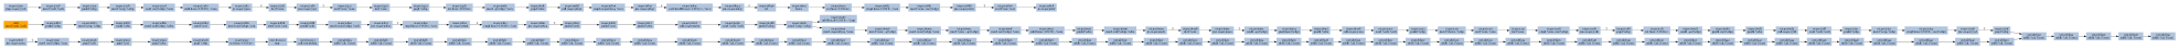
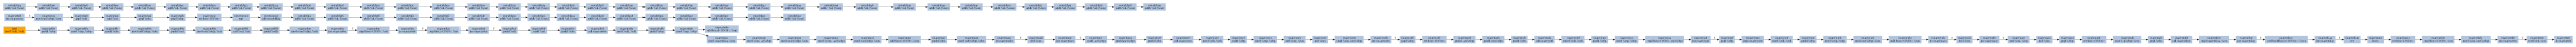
  digraph {
    fontname="Playfair Display"
    rankdir=LR
    node [color=lightsteelblue fillcolor=lightsteelblue fontname="Playfair Display" shape=rectangle style=filled]
    edge [color="#000000" fontname="Playfair Display"]
    n1 [color=lightgrey fillcolor=orange label="start\nmovl %edi, %edi"]
    n2 [label="0x4ee3e882\npushl %ebp"]
    n3 [label="0x4ee3e883\nmovl %esp, %ebp"]
    n4 [label="0x4ee3e885\npushl %ebx"]
    n5 [label="0x4ee3e886\nmovl 0x8(%ebp), %ebx"]
-   n6 [label="0x4ee3e889\nmovl %esi"]
+   n6 [label="0x4ee3e889\npushl %esi"]
    n7 [label="0x4ee3e88a\nmovl 0xc(%ebp), %esi"]
    n8 [label="0x4ee3e88d\ntestl %esi, %esi"]
    n9 [label="0x4ee3e88f\npushl %edi"]
    n10 [label="0x4ee3e890\nmovl 0x10(%ebp), %edi"]
    n11 [label="0x4ee3e893\njne 0x4ee3e89e"]
    n12 [label="0x4ee3e89e\ncmpl $0x1<UINT8>, %esi"]
    n13 [label="0x4ee3e8a1\nje 0x4ee3e8a8"]
    n14 [label="0x4ee3e8a3\ncmpl $0x2<UINT8>, %esi"]
    n15 [label="0x4ee3e8a6\njne 0x4ee3e8ca"]
    n16 [label="0x4ee3e8ca\npushl %edi"]
    n17 [label="0x4ee3e8cb\npushl %esi"]
    n18 [label="0x4ee3e8cc\npushl %ebx"]
    n19 [label="0x4ee3e8cd\ncall 0x4ee36989"]
    n20 [label="0x4ee36989\nmovl %edi, %edi"]
    n21 [label="0x4ee3698b\npushl %ebp"]
    n22 [label="0x4ee3698c\nmovl %esp, %ebp"]
    n23 [label="0x4ee3698e\nsubl $0x28<UINT8>, %esp"]
    n24 [label="0x4ee36991\nmovl 0x4ee6f304, %eax"]
    n25 [label="0x4ee36996\nmovl %eax, -4(%ebp)"]
    n26 [label="0x4ee36999\nmovl 0x10(%ebp), %eax"]
    n27 [label="0x4ee3699c\nmovl %eax, -40(%ebp)"]
    n28 [label="0x4ee3699f\nmovl 0xc(%ebp), %eax"]
    n29 [label="0x4ee369a2\nsubl $0x0<UINT8>, %eax"]
    n30 [label="0x4ee369a5\npushl %ebx"]
    n31 [label="0x4ee369a6\nmovl 0x8(%ebp), %ebx"]
    n32 [label="0x4ee369a9\nje 0x4ee369dc"]
    n33 [label="0x4ee369ab\ndecl %eax"]
    n34 [label="0x4ee369ac\njne 0x4ee369e1"]
    n35 [label="0x4ee369e1\npushl -40(%ebp)"]
    n36 [label="0x4ee369e4\npushl 4xc(%ebp)"]
    n37 [label="0x4ee369e7\npushl %ebx"]
    n38 [label="0x4ee369e8\ncall 0x4ee3c1e0"]
    n39 [label="0x4ee3c1e0\nmovl %edi, %edi"]
    n40 [label="0x4ee3c1e2\npushl %ebp"]
-   n41 [label="0x4ee3c1e3\nmovl %leave, %ebp"]
+   n41 [label="0x4ee3c1e3\nmovl %esp, %ebp"]
    n42 [label="0x4ee3c1e5\nxorl %eax, %eax"]
    n43 [label="0x4ee3c1e7\nincl %eax"]
    n44 [label="0x4ee3c1e8\ncmpl %eax, 0xc(%ebp)"]
    n45 [label="0x4ee3c1eb\njne 0x4ee3c1f6"]
    n46 [label="0x4ee3c1f6\npopl %ebp"]
    n47 [label="0x4ee3c1f7\nret $0xc<UINT16>"]
    n48 [label="0x4ee369ed\npushl -40(%ebp)"]
    n49 [label="0x4ee369f0\npushl 0xc(%ebp)"]
    n50 [label="0x4ee369f3\npushl %ebx"]
    n51 [label="0x4ee369f4\ncall 0x4ee3758f"]
    n52 [label="0x4ee3758f\nmovl %edi, %edi"]
    n53 [label="0x4ee37591\npushl %ebp"]
    n54 [label="0x4ee37592\nmovl %esp, %ebp"]
    n55 [label="0x4ee37594\ncmpl $0x1<UINT8>, 0xc(%ebp)"]
    n56 [label="0x4ee37598\njne 0x4ee3759f"]
    n57 [label="0x4ee3759f\npopl %ebp"]
    n58 [label="0x4ee375a0\njmp 0x4ee373c8"]
    n59 [label="0x4ee373c8\nmovl %edi, %edi"]
    n60 [label="0x4ee373ca\npushl %ebp"]
    n61 [label="0x4ee373cb\nmovl %esp, %ebp"]
    n62 [label="0x4ee373cd\nmovl 0xc(%ebp), %eax"]
    n63 [label="0x4ee373d0\nsubl $0x0<UINT8>, %eax"]
    n64 [label="0x4ee373d3\nje 0x4ee37420"]
    n65 [label="0x4ee373d5\ndecl %eax"]
    n66 [label="0x4ee373d6\njne 0x4ee37427"]
    n67 [label="0x4ee37427\nxorl %eax, %eax"]
    n68 [label="0x4ee37429\nincl %eax"]
    n69 [label="0x4ee3742a\npopl %ebp"]
    n70 [label="0x4ee3742b\nret $0xc<UINT16>"]
    n71 [label="0x4ee369f9\nmovl -4(%ebp), %ecx"]
    n72 [label="0x4ee369fc\npopl %ebx"]
    n73 [label="0x4ee369fd\ncall 0x4ee36b36"]
    n74 [label="0x4ee36b36\ncmpl 0x4ee6f304, %ecx"]
    n75 [label="0x4ee36b3c\njne 0x4ee36b47"]
    n76 [label="0x4ee36b3e\ntestl $0xffff0000<UINT32>, %ecx"]
    n77 [label="0x4ee36b44\njne 0x4ee36b47"]
    n78 [label="0x4ee36b46\nret"]
    n79 [label="0x4ee36a02\nleave "]
    n80 [label="0x4ee36a03\nret $0xc<UINT16>"]
    n81 [label="0x4ee3e8d2\ncmpl $0x1<UINT8>, %esi"]
    n82 [label="0x4ee3e8d5\nmovl %eax, 0xc(%ebp)"]
    n83 [label="0x4ee3e8d8\njne 0x4ee3e8e6"]
    n84 [label="0x4ee3e8e6\ntestl %esi, %esi"]
    n85 [label="0x4ee3e8e8\nje 0x4ee3e8ef"]
    n86 [label="0x4ee3e8ed\njne 0x4ee3e915"]
    n87 [label="0x4ee3e915\nmovl 0xc(%ebp), %eax"]
    n88 [label="0x4ee3e918\npopl %edi"]
    n89 [label="0x4ee3e919\npopl %esi"]
    n90 [label="0x4ee3e91a\npopl %ebx"]
    n91 [label="0x4ee3e91b\npopl %ebp"]
    n92 [label="0x4ee3e91c\nret $0xc<UINT16>"]
    n93 [label="0x7c8000c0\nnop "]
    n94 [label="0x7c8000c1\ncall 0x63d7f9f4"]
    n95 [label="0x63d7f9f4\naddb %al, (%eax)"]
    n96 [label="0x63d7f9f6\naddb %al, (%eax)"]
    n97 [label="0x63d7f9f8\naddb %al, (%eax)"]
    n98 [label="0x63d7f9fa\naddb %al, (%eax)"]
    n99 [label="0x63d7f9fc\naddb %al, (%eax)"]
    n100 [label="0x63d7f9fe\naddb %al, (%eax)"]
    n101 [label="0x63d7fa00\naddb %al, (%eax)"]
    n102 [label="0x63d7fa02\naddb %al, (%eax)"]
    n103 [label="0x63d7fa04\naddb %al, (%eax)"]
    n104 [label="0x63d7fa06\naddb %al, (%eax)"]
    n105 [label="0x63d7fa08\naddb %al, (%eax)"]
    n106 [label="0x63d7fa0a\naddb %al, (%eax)"]
    n107 [label="0x63d7fa0c\naddb %al, (%eax)"]
    n108 [label="0x63d7fa0e\naddb %al, (%eax)"]
    n109 [label="0x63d7fa10\naddb %al, (%eax)"]
    n110 [label="0x63d7fa12\naddb %al, (%eax)"]
    n111 [label="0x63d7fa14\naddb %al, (%eax)"]
    n112 [label="0x63d7fa16\naddb %al, (%eax)"]
    n113 [label="0x63d7fa18\naddb %al, (%eax)"]
    n114 [label="0x63d7fa1a\naddb %al, (%eax)"]
    n115 [label="0x63d7fa1c\naddb %al, (%eax)"]
    n116 [label="0x63d7fa1e\naddb %al, (%eax)"]
    n117 [label="0x63d7fa20\naddb %al, (%eax)"]
    n118 [label="0x63d7fa22\naddb %al, (%eax)"]
    n119 [label="0x63d7fa24\naddb %al, (%eax)"]
    n120 [label="0x63d7fa26\naddb %al, (%eax)"]
    n121 [label="0x63d7fa28\naddb %al, (%eax)"]
    n122 [label="0x63d7fa2a\naddb %al, (%eax)"]
    n123 [label="0x63d7fa2c\naddb %al, (%eax)"]
    n124 [label="0x63d7fa2e\naddb %al, (%eax)"]
    n125 [label="0x63d7fa30\naddb %al, (%eax)"]
    n126 [label="0x63d7fa32\naddb %al, (%eax)"]
    n127 [label="0x63d7fa34\naddb %al, (%eax)"]
    n128 [label="0x63d7fa36\naddb %al, (%eax)"]
    n129 [label="0x63d7fa38\naddb %al, (%eax)"]
    n130 [label="0x63d7fa3a\naddb %al, (%eax)"]
    n131 [label="0x63d7fa3c\naddb %al, (%eax)"]
    n132 [label="0x63d7fa3e\naddb %al, (%eax)"]
    n133 [label="0x63d7fa40\naddb %al, (%eax)"]
    n134 [label="0x63d7fa42\naddb %al, (%eax)"]
    n135 [label="0x63d7fa44\naddb %al, (%eax)"]
    n136 [label="0x63d7fa46\naddb %al, (%eax)"]
    n137 [label="0x63d7fa48\naddb %al, (%eax)"]
    n138 [label="0x63d7fa4a\naddb %al, (%eax)"]
    n139 [label="0x63d7fa4c\naddb %al, (%eax)"]
    n140 [label="0x63d7fa4e\naddb %al, (%eax)"]
    n141 [label="0x63d7fa50\naddb %al, (%eax)"]
    n142 [label="0x63d7fa52\naddb %al, (%eax)"]
    n143 [label="0x63d7fa54\naddb %al, (%eax)"]
    n144 [label="0x63d7fa56\naddb %al, (%eax)"]
    n145 [label="0x63d7fa58\naddb %al, (%eax)"]
    n146 [label="0x63d7fa5a\naddb %al, (%eax)"]
    n1 -> n2
    n2 -> n3
    n3 -> n4
    n4 -> n5
    n5 -> n6
    n6 -> n7
    n7 -> n8
    n8 -> n9
    n9 -> n10
    n10 -> n11
    n11 -> n12 [label=T]
    n12 -> n13
    n13 -> n14 [label=F]
    n14 -> n15
    n15 -> n16 [label=T]
    n16 -> n17
    n17 -> n18
    n18 -> n19
    n19 -> n20
    n20 -> n21
    n21 -> n22
    n22 -> n23
    n22 -> n24
    n24 -> n25
    n25 -> n26
    n26 -> n27
    n27 -> n28
    n28 -> n29
    n29 -> n30
    n30 -> n31
    n31 -> n32
    n32 -> n33 [label=F]
    n33 -> n34
    n34 -> n35 [label=T]
    n35 -> n36
    n36 -> n37
    n37 -> n38
    n38 -> n39
    n39 -> n40
    n40 -> n41
    n41 -> n42
    n42 -> n43
    n43 -> n44
    n44 -> n45
    n45 -> n46 [label=T]
    n46 -> n47
    n47 -> n48
    n48 -> n49
    n49 -> n50
    n50 -> n51
    n51 -> n52
    n52 -> n53
    n53 -> n54
    n54 -> n55
    n55 -> n56
    n56 -> n57 [label=T]
-   n57 -> n142
+   n57 -> n58
    n58 -> n59
    n59 -> n60
    n60 -> n61
    n61 -> n62
    n62 -> n63
    n63 -> n64
    n64 -> n65 [label=F]
    n65 -> n66
    n66 -> n67 [label=T]
    n67 -> n68
    n68 -> n69
    n69 -> n70
    n70 -> n71
    n71 -> n72
    n72 -> n73
    n73 -> n74
    n74 -> n75
    n75 -> n76 [label=F]
    n76 -> n77
    n77 -> n78 [label=F]
    n78 -> n79
    n79 -> n80
    n80 -> n81
    n81 -> n82
    n82 -> n83
    n83 -> n84 [label=T]
    n84 -> n85
    n86 -> n87 [label=T]
    n87 -> n88
    n88 -> n89
    n89 -> n90
    n90 -> n91
    n91 -> n92
    n92 -> n93
    n93 -> n94
    n94 -> n95
    n95 -> n96
    n96 -> n97
    n97 -> n98
    n98 -> n99
    n99 -> n100
    n100 -> n101
    n101 -> n102
    n102 -> n103
    n103 -> n104
    n104 -> n105
    n105 -> n106
    n106 -> n107
    n107 -> n108
    n108 -> n109
    n109 -> n110
-   n110 -> n111
    n111 -> n112
    n112 -> n113
    n113 -> n114
    n114 -> n115
    n115 -> n116
    n116 -> n117
    n117 -> n118
    n118 -> n119
    n119 -> n120
    n120 -> n121
    n121 -> n122
    n122 -> n123
    n123 -> n124
    n124 -> n125
    n125 -> n126
    n126 -> n127
    n127 -> n128
    n128 -> n129
    n129 -> n130
    n130 -> n131
    n131 -> n132
    n132 -> n133
    n133 -> n134
    n134 -> n135
    n135 -> n136
    n136 -> n137
    n137 -> n138
    n138 -> n139
    n139 -> n140
    n140 -> n141
    n141 -> n142
    n142 -> n143
    n143 -> n144
    n144 -> n145
    n145 -> n146
  }
